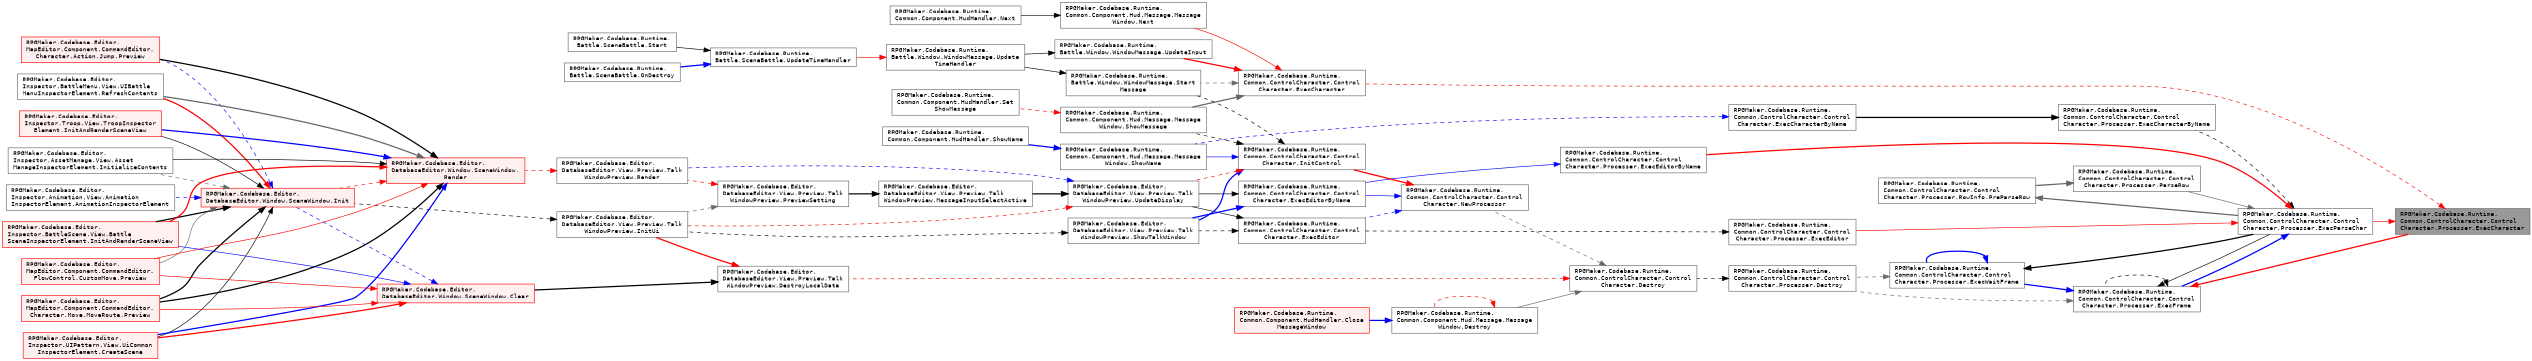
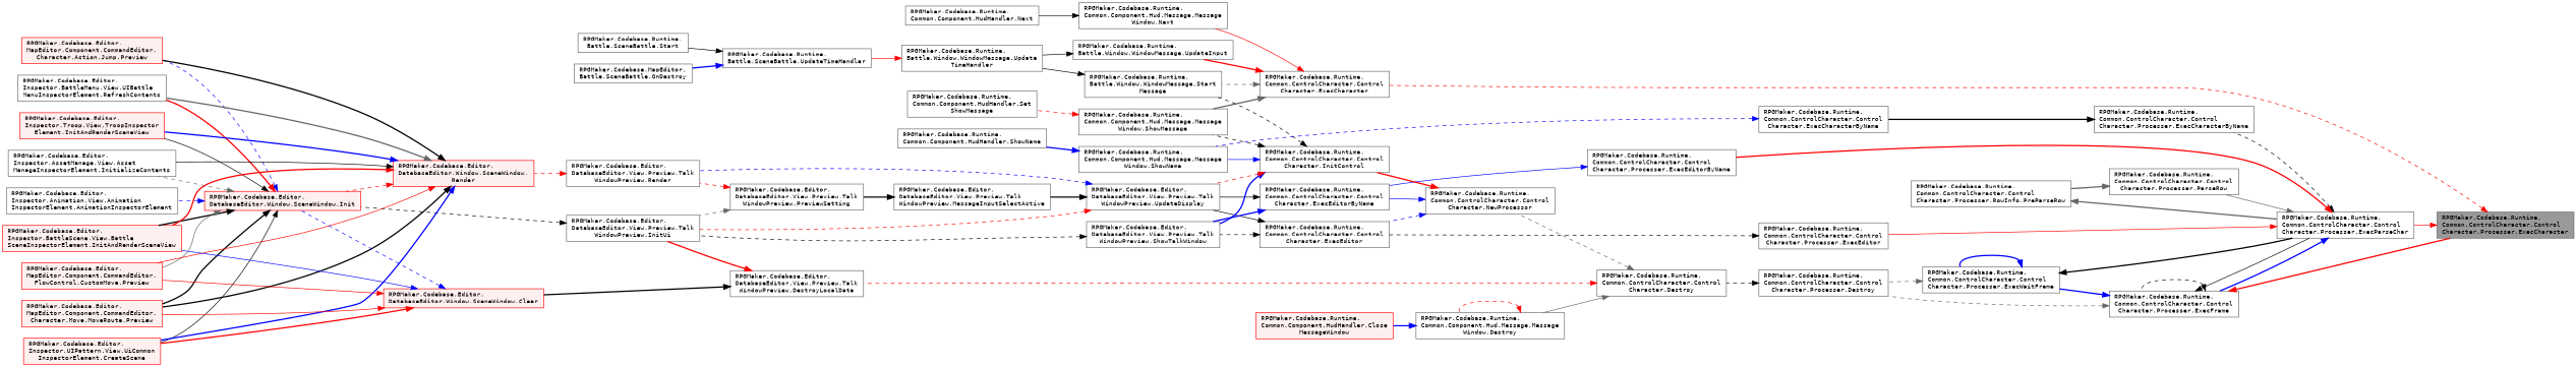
  digraph {
    rankdir=RL
    fontname="DejaVu Sans Mono"
    node [color=grey40 fillcolor=white fontname="DejaVu Sans Mono" fontsize=10 shape=box style=filled]
    edge [color=black dir=back fontname="DejaVu Sans Mono" fontsize=10 labelfontname=Helvetica labelfontsize=10 style=bold]
    n1 [color=gray40 fillcolor=grey60 fontcolor=black height=0.2 label="RPGMaker.Codebase.Runtime.\lCommon.ControlCharacter.Control\lCharacter.Processer.ExecCharacter" width=0.4]
    n2 [height=0.2 label="RPGMaker.Codebase.Runtime.\lCommon.ControlCharacter.Control\lCharacter.ExecCharacter" width=0.4]
    n3 [height=0.2 label="RPGMaker.Codebase.Runtime.\lCommon.ControlCharacter.Control\lCharacter.Processer.ExecParseChar" width=0.4]
    n4 [height=0.2 label="RPGMaker.Codebase.Runtime.\lCommon.Component.Hud.Message.Message\lWindow.Next" width=0.4]
    n5 [height=0.2 label="RPGMaker.Codebase.Runtime.\lCommon.Component.Hud.Message.Message\lWindow.ShowMessage" width=0.4]
    n6 [height=0.2 label="RPGMaker.Codebase.Runtime.\lBattle.Window.WindowMessage.Start\lMessage" width=0.4]
    n7 [height=0.2 label="RPGMaker.Codebase.Runtime.\lBattle.Window.WindowMessage.UpdateInput" width=0.4]
    n8 [height=0.2 label="RPGMaker.Codebase.Runtime.\lCommon.Component.HudHandler.Next" width=0.4]
    n9 [height=0.2 label="RPGMaker.Codebase.Runtime.\lCommon.Component.HudHandler.Set\lShowMessage" width=0.4]
    n10 [height=0.2 label="RPGMaker.Codebase.Runtime.\lBattle.Window.WindowMessage.Update\lTimeHandler" width=0.4]
    n11 [height=0.2 label="RPGMaker.Codebase.Runtime.\lBattle.SceneBattle.UpdateTimeHandler" width=0.4]
-   n12 [height=0.2 label="RPGMaker.Codebase.Runtime.\lBattle.SceneBattle.OnDestroy" width=0.4]
+   n12 [height=0.2 label="RPGMaker.Codebase.MapEditor.\lBattle.SceneBattle.OnDestroy" width=0.4]
    n13 [height=0.2 label="RPGMaker.Codebase.Runtime.\lBattle.SceneBattle.Start" width=0.4]
    n14 [height=0.2 label="RPGMaker.Codebase.Runtime.\lCommon.ControlCharacter.Control\lCharacter.Processer.ExecCharacterByName" width=0.4]
    n15 [height=0.2 label="RPGMaker.Codebase.Runtime.\lCommon.ControlCharacter.Control\lCharacter.Processer.ExecEditor" width=0.4]
    n16 [height=0.2 label="RPGMaker.Codebase.Runtime.\lCommon.ControlCharacter.Control\lCharacter.Processer.ExecEditorByName" width=0.4]
    n17 [height=0.2 label="RPGMaker.Codebase.Runtime.\lCommon.ControlCharacter.Control\lCharacter.Processer.ExecFrame" width=0.4]
    n18 [height=0.2 label="RPGMaker.Codebase.Runtime.\lCommon.ControlCharacter.Control\lCharacter.Processer.ParseRow" width=0.4]
    n19 [height=0.2 label="RPGMaker.Codebase.Runtime.\lCommon.ControlCharacter.Control\lCharacter.ExecCharacterByName" width=0.4]
    n20 [height=0.2 label="RPGMaker.Codebase.Runtime.\lCommon.Component.Hud.Message.Message\lWindow.ShowName" width=0.4]
    n21 [height=0.2 label="RPGMaker.Codebase.Runtime.\lCommon.Component.HudHandler.ShowName" width=0.4]
    n22 [height=0.2 label="RPGMaker.Codebase.Runtime.\lCommon.ControlCharacter.Control\lCharacter.ExecEditor" width=0.4]
    n23 [height=0.2 label="RPGMaker.Codebase.Editor.\lDatabaseEditor.View.Preview.Talk\lWindowPreview.ShowTalkWindow" width=0.4]
    n24 [height=0.2 label="RPGMaker.Codebase.Editor.\lDatabaseEditor.View.Preview.Talk\lWindowPreview.UpdateDisplay" width=0.4]
    n25 [height=0.2 label="RPGMaker.Codebase.Editor.\lDatabaseEditor.View.Preview.Talk\lWindowPreview.InitUi" width=0.4]
    n26 [color=red fillcolor="#FFF0F0" height=0.2 label="RPGMaker.Codebase.Editor.\lDatabaseEditor.Window.SceneWindow.Init" width=0.4]
    n27 [height=0.2 label="RPGMaker.Codebase.Editor.\lInspector.Animation.View.Animation\lInspectorElement.AnimationInspectorElement" width=0.4]
    n28 [color=red fillcolor="#FFF0F0" height=0.2 label="RPGMaker.Codebase.Editor.\lInspector.UIPattern.View.UiCommon\lInspectorElement.CreateScene" width=0.4]
    n29 [color=red fillcolor="#FFF0F0" height=0.2 label="RPGMaker.Codebase.Editor.\lInspector.BattleScene.View.Battle\lSceneInspectorElement.InitAndRenderSceneView" width=0.4]
    n30 [color=red fillcolor="#FFF0F0" height=0.2 label="RPGMaker.Codebase.Editor.\lInspector.Troop.View.TroopInspector\lElement.InitAndRenderSceneView" width=0.4]
    n31 [height=0.2 label="RPGMaker.Codebase.Editor.\lInspector.AssetManage.View.Asset\lManageInspectorElement.InitializeContents" width=0.4]
    n32 [color=red fillcolor="#FFF0F0" height=0.2 label="RPGMaker.Codebase.Editor.\lMapEditor.Component.CommandEditor.\lCharacter.Action.Jump.Preview" width=0.4]
    n33 [color=red fillcolor="#FFF0F0" height=0.2 label="RPGMaker.Codebase.Editor.\lMapEditor.Component.CommandEditor.\lCharacter.Move.MoveRoute.Preview" width=0.4]
    n34 [color=red fillcolor="#FFF0F0" height=0.2 label="RPGMaker.Codebase.Editor.\lMapEditor.Component.CommandEditor.\lFlowControl.CustomMove.Preview" width=0.4]
    n35 [height=0.2 label="RPGMaker.Codebase.Editor.\lInspector.BattleMenu.View.UIBattle\lMenuInspectorElement.RefreshContents" width=0.4]
    n36 [height=0.2 label="RPGMaker.Codebase.Editor.\lDatabaseEditor.View.Preview.Talk\lWindowPreview.MessageInputSelectActive" width=0.4]
    n37 [height=0.2 label="RPGMaker.Codebase.Editor.\lDatabaseEditor.View.Preview.Talk\lWindowPreview.Render" width=0.4]
    n38 [height=0.2 label="RPGMaker.Codebase.Editor.\lDatabaseEditor.View.Preview.Talk\lWindowPreview.PreviewSetting" width=0.4]
    n39 [color=red fillcolor="#FFF0F0" height=0.2 label="RPGMaker.Codebase.Editor.\lDatabaseEditor.Window.SceneWindow.\lRender" width=0.4]
    n40 [height=0.2 label="RPGMaker.Codebase.Runtime.\lCommon.ControlCharacter.Control\lCharacter.ExecEditorByName" width=0.4]
    n41 [height=0.2 label="RPGMaker.Codebase.Runtime.\lCommon.ControlCharacter.Control\lCharacter.Processer.Destroy" width=0.4]
    n42 [height=0.2 label="RPGMaker.Codebase.Runtime.\lCommon.ControlCharacter.Control\lCharacter.Processer.ExecWaitFrame" width=0.4]
    n43 [height=0.2 label="RPGMaker.Codebase.Runtime.\lCommon.ControlCharacter.Control\lCharacter.Destroy" width=0.4]
    n44 [height=0.2 label="RPGMaker.Codebase.Runtime.\lCommon.Component.Hud.Message.Message\lWindow.Destroy" width=0.4]
    n45 [height=0.2 label="RPGMaker.Codebase.Editor.\lDatabaseEditor.View.Preview.Talk\lWindowPreview.DestroyLocalData" width=0.4]
    n46 [height=0.2 label="RPGMaker.Codebase.Runtime.\lCommon.ControlCharacter.Control\lCharacter.NewProcessor" width=0.4]
    n47 [color=red fillcolor="#FFF0F0" height=0.2 label="RPGMaker.Codebase.Runtime.\lCommon.Component.HudHandler.Close\lMessageWindow" width=0.4]
    n48 [color=red fillcolor="#FFF0F0" height=0.2 label="RPGMaker.Codebase.Editor.\lDatabaseEditor.Window.SceneWindow.Clear" width=0.4]
    n49 [height=0.2 label="RPGMaker.Codebase.Runtime.\lCommon.ControlCharacter.Control\lCharacter.InitControl" width=0.4]
    n50 [height=0.2 label="RPGMaker.Codebase.Runtime.\lCommon.ControlCharacter.Control\lCharacter.Processer.RowInfo.PreParseRow" width=0.4]
    n1 -> n2 [color=red style=dashed]
    n1 -> n3 [color=red style=solid]
    n2 -> n4 [color=red style=solid]
    n2 -> n5 [color=gray40]
    n2 -> n6 [color=gray40 style=dashed]
    n2 -> n7 [color=red]
    n3 -> n14 [style=dashed]
    n3 -> n15 [color=red style=solid]
    n3 -> n16 [color=red]
    n3 -> n17 [color=blue]
    n3 -> n18 [color=gray40 style=solid]
    n4 -> n8 [style=solid]
    n5 -> n9 [color=red style=dashed]
    n6 -> n10 [style=solid]
    n7 -> n10 [style=solid]
    n10 -> n11 [color=red style=solid]
    n11 -> n12 [color=blue]
    n11 -> n13 [style=solid]
    n14 -> n19
    n15 -> n22 [style=dashed]
    n16 -> n40 [color=blue style=solid]
    n17 -> n1 [color=red]
    n17 -> n3 [style=solid]
    n17 -> n17 [style=dashed]
    n17 -> n41 [color=gray40 style=dashed]
    n17 -> n42 [color=blue]
    n18 -> n50 [color=gray40]
    n19 -> n20 [color=blue style=dashed]
    n20 -> n21 [color=blue]
    n22 -> n23 [style=dashed]
    n22 -> n24 [style=solid]
    n23 -> n25 [style=dashed]
    n24 -> n25 [color=red style=dashed]
    n24 -> n36
    n24 -> n37 [color=blue style=dashed]
    n25 -> n26 [style=dashed]
    n26 -> n27 [color=blue style=dashed]
    n26 -> n28 [style=solid]
    n26 -> n29
    n26 -> n30 [style=solid]
    n26 -> n31 [color=gray40 style=dashed]
    n26 -> n32 [color=blue style=dashed]
    n26 -> n33
    n26 -> n34 [color=gray40 style=solid]
    n26 -> n35 [color=red]
    n36 -> n38
    n37 -> n39 [color=red style=dashed]
    n38 -> n25 [color=gray40 style=dashed]
    n38 -> n37 [color=red style=dashed]
    n39 -> n26 [color=red style=dashed]
    n39 -> n28 [color=blue]
    n39 -> n29 [color=red]
    n39 -> n30 [color=blue]
    n39 -> n31 [style=solid]
    n39 -> n32
    n39 -> n33
    n39 -> n34 [color=red style=solid]
    n39 -> n35 [color=gray40]
    n40 -> n23 [color=blue]
    n40 -> n24 [style=solid]
    n41 -> n43 [style=dashed]
    n42 -> n3
    n42 -> n41 [color=gray40 style=dashed]
    n42 -> n42 [color=blue]
    n43 -> n44 [color=gray40 style=solid]
    n43 -> n45 [color=red style=dashed]
    n43 -> n46 [color=gray40 style=dashed]
    n44 -> n44 [color=red style=dashed]
    n44 -> n47 [color=blue]
    n45 -> n25 [color=red]
    n45 -> n48
    n46 -> n22 [color=blue style=dashed]
    n46 -> n40 [color=blue style=solid]
    n46 -> n49 [color=red]
    n48 -> n26 [color=blue style=dashed]
    n48 -> n28 [color=red]
    n48 -> n29 [color=blue style=solid]
    n48 -> n33 [color=red style=solid]
    n48 -> n34 [color=red style=solid]
    n49 -> n5 [style=dashed]
    n49 -> n6 [style=dashed]
    n49 -> n20 [color=blue style=solid]
    n49 -> n23 [color=blue]
    n49 -> n24 [color=red style=dashed]
    n50 -> n3 [color=gray40]
  }
